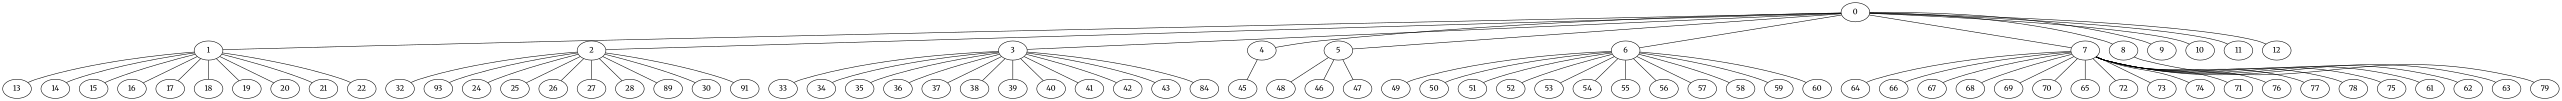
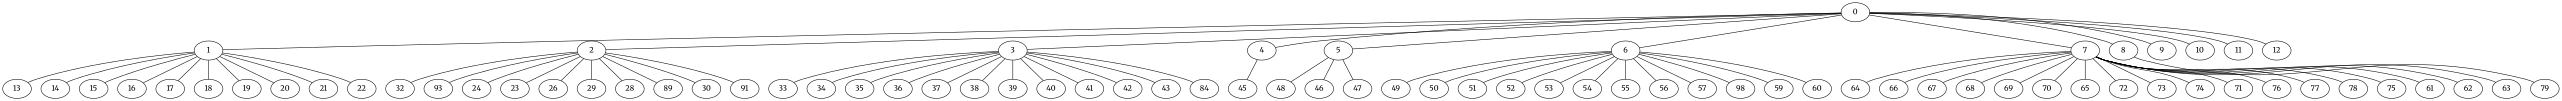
  graph {
    fontname=Merriweather
    node [fontname=Merriweather]
    edge [fontname=Merriweather]
    0
    1
    2
    3
    4
    5
    6
    7
    8
    9
    10
    11
    12
    13
    14
    15
    16
    17
    18
    19
    20
    21
    22
    32
    n25 [label=93]
    24
-   25
+   25 [label=23]
    26
-   27
+   27 [label=29]
    28
    n31 [label=89]
    30
    n33 [label=91]
    33
    34
    35
    36
    37
    38
    39
    40
    41
    42
    43
    n45 [label=84]
    45
    48
    46
    47
    49
    50
    51
    52
    53
    54
    55
    56
    57
-   58
+   58 [label=98]
    59
    60
    64
    66
    67
    68
    69
    70
    65
    72
    73
    74
    71
    76
    77
    78
    75
    61
    62
    63
    79
    0 -- 1
    0 -- 2
    0 -- 3
    0 -- 4
    0 -- 5
    0 -- 6
    0 -- 7
    0 -- 8
    0 -- 9
    0 -- 10
    0 -- 11
    0 -- 12
    1 -- 13
    1 -- 14
    1 -- 15
    1 -- 16
    1 -- 17
    1 -- 18
    1 -- 19
    1 -- 20
    1 -- 21
    1 -- 22
    2 -- 32
    2 -- n25
    2 -- 24
    2 -- 25
    2 -- 26
    2 -- 27
    2 -- 28
    2 -- n31
    2 -- 30
    2 -- n33
    3 -- 33
    3 -- 34
    3 -- 35
    3 -- 36
    3 -- 37
    3 -- 38
    3 -- 39
    3 -- 40
    3 -- 41
    3 -- 42
    3 -- 43
    3 -- n45
    4 -- 45
    5 -- 48
    5 -- 46
    5 -- 47
    6 -- 49
    6 -- 50
    6 -- 51
    6 -- 52
    6 -- 53
    6 -- 54
    6 -- 55
    6 -- 56
    6 -- 57
    6 -- 58
    6 -- 59
    6 -- 60
    7 -- 64
    7 -- 66
    7 -- 67
    7 -- 68
    7 -- 69
    7 -- 70
    7 -- 65
    7 -- 72
    7 -- 73
    7 -- 74
    7 -- 71
    7 -- 76
    7 -- 77
    7 -- 78
    7 -- 75
    7 -- 61
    7 -- 62
    7 -- 63
    8 -- 79
  }
